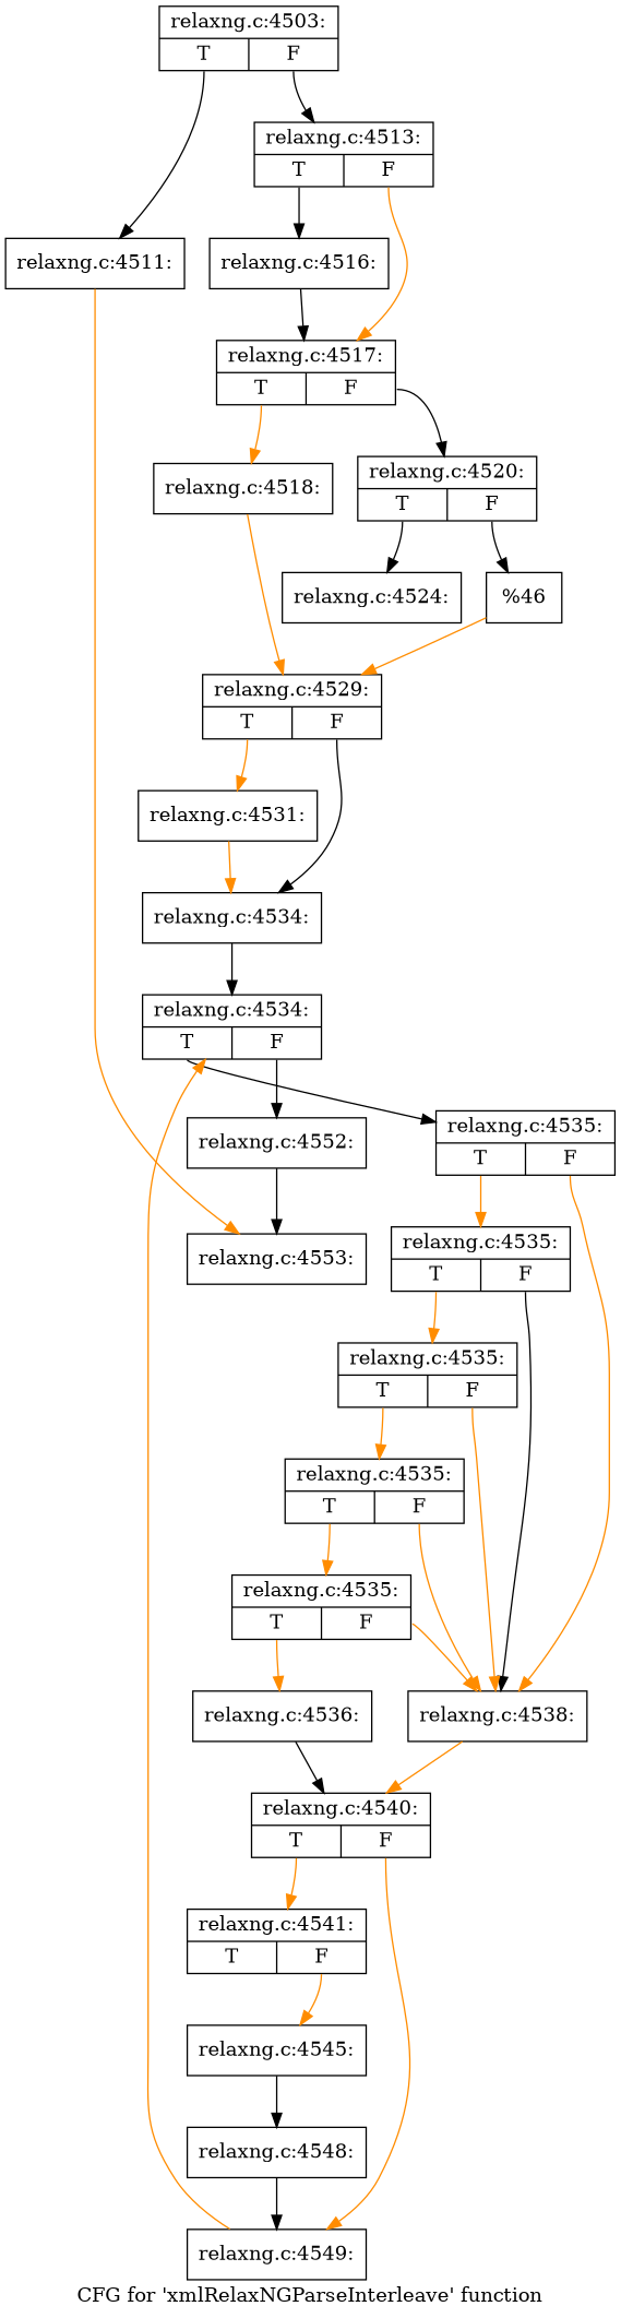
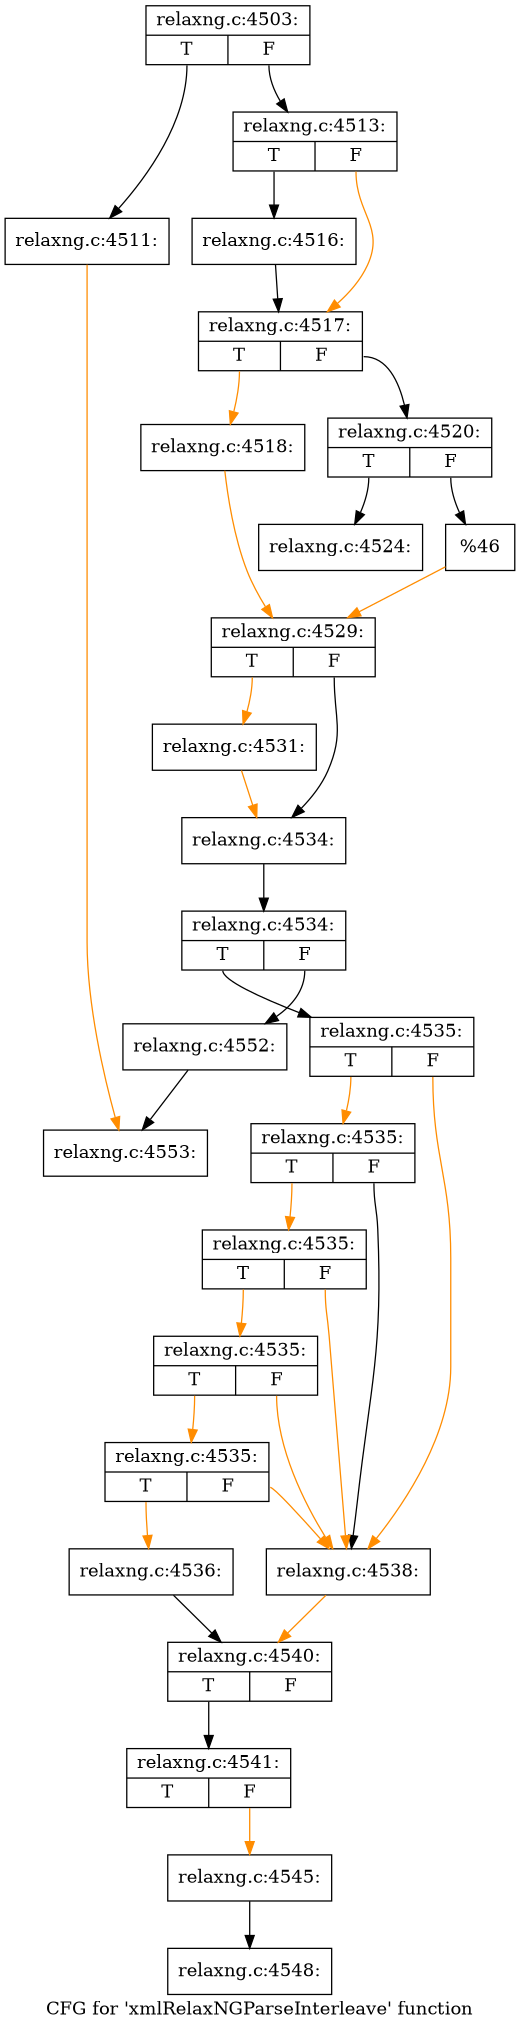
  digraph {
    label="CFG for 'xmlRelaxNGParseInterleave' function"
    node [shape=record]
    edge [color=darkorange tailport=s1]
    n1 [label="{relaxng.c:4503:|{<s0>T|<s1>F}}"]
    n2 [label="{relaxng.c:4511:}"]
    n3 [label="{relaxng.c:4513:|{<s0>T|<s1>F}}"]
    n4 [label="{relaxng.c:4553:}"]
    n5 [label="{relaxng.c:4516:}"]
    n6 [label="{relaxng.c:4517:|{<s0>T|<s1>F}}"]
    n7 [label="{relaxng.c:4518:}"]
    n8 [label="{relaxng.c:4520:|{<s0>T|<s1>F}}"]
    n9 [label="{relaxng.c:4529:|{<s0>T|<s1>F}}"]
    n10 [label="{relaxng.c:4524:}"]
    n11 [label="{%46}"]
    n12 [label="{relaxng.c:4531:}"]
    n13 [label="{relaxng.c:4534:}"]
    n14 [label="{relaxng.c:4534:|{<s0>T|<s1>F}}"]
    n15 [label="{relaxng.c:4535:|{<s0>T|<s1>F}}"]
    n16 [label="{relaxng.c:4552:}"]
    n17 [label="{relaxng.c:4535:|{<s0>T|<s1>F}}"]
    n18 [label="{relaxng.c:4538:}"]
    n19 [label="{relaxng.c:4535:|{<s0>T|<s1>F}}"]
    n20 [label="{relaxng.c:4540:|{<s0>T|<s1>F}}"]
    n21 [label="{relaxng.c:4535:|{<s0>T|<s1>F}}"]
    n22 [label="{relaxng.c:4541:|{<s0>T|<s1>F}}"]
-   n23 [label="{relaxng.c:4549:}"]
    n24 [label="{relaxng.c:4535:|{<s0>T|<s1>F}}"]
    n25 [label="{relaxng.c:4536:}"]
    n26 [label="{relaxng.c:4545:}"]
    n27 [label="{relaxng.c:4548:}"]
    n1 -> n2 [color=black tailport=s0]
    n1 -> n3 [color=black]
    n2 -> n4 [tailport=""]
    n3 -> n5 [color=black tailport=s0]
    n3 -> n6
    n5 -> n6 [color=black tailport=""]
    n6 -> n7 [tailport=s0]
    n6 -> n8 [color=black]
    n7 -> n9 [tailport=""]
    n8 -> n10 [color=black tailport=s0]
    n8 -> n11 [color=black]
    n9 -> n12 [tailport=s0]
    n9 -> n13 [color=black]
    n11 -> n9 [tailport=""]
    n12 -> n13 [tailport=""]
    n13 -> n14 [color=black tailport=""]
    n14 -> n15 [color=black tailport=s0]
    n14 -> n16 [color=black]
    n15 -> n17 [tailport=s0]
    n15 -> n18
    n16 -> n4 [color=black tailport=""]
    n17 -> n18 [color=black]
    n17 -> n19 [tailport=s0]
    n18 -> n20 [tailport=""]
    n19 -> n18
    n19 -> n21 [tailport=s0]
-   n20 -> n22 [tailport=s0]
-   n20 -> n23
+   n20 -> n22 [color=black tailport=s0]
    n21 -> n18
    n21 -> n24 [tailport=s0]
    n22 -> n26
-   n23 -> n14 [tailport=""]
    n24 -> n18
    n24 -> n25 [tailport=s0]
    n25 -> n20 [color=black tailport=""]
    n26 -> n27 [color=black tailport=""]
-   n27 -> n23 [color=black tailport=""]
  }
